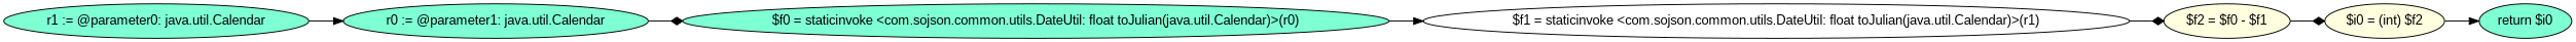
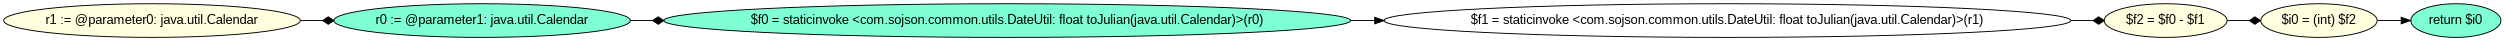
  digraph {
    fontname="Liberation Sans"
    rankdir=LR
    node [fillcolor=lightyellow fontname="Liberation Sans" style=filled]
    edge [arrowhead=diamond fontname="Liberation Sans"]
-   "r1 := @parameter0: java.util.Calendar" [fillcolor=aquamarine]
+   "r1 := @parameter0: java.util.Calendar"
    "r0 := @parameter1: java.util.Calendar" [fillcolor=aquamarine]
    "$f0 = staticinvoke <com.sojson.common.utils.DateUtil: float toJulian(java.util.Calendar)>(r0)" [fillcolor=aquamarine]
    "$f1 = staticinvoke <com.sojson.common.utils.DateUtil: float toJulian(java.util.Calendar)>(r1)" [fillcolor=white]
    "$f2 = $f0 - $f1"
    "$i0 = (int) $f2"
    "return $i0" [fillcolor=aquamarine]
-   "r1 := @parameter0: java.util.Calendar" -> "r0 := @parameter1: java.util.Calendar" [arrowhead=normal]
+   "r1 := @parameter0: java.util.Calendar" -> "r0 := @parameter1: java.util.Calendar"
    "r0 := @parameter1: java.util.Calendar" -> "$f0 = staticinvoke <com.sojson.common.utils.DateUtil: float toJulian(java.util.Calendar)>(r0)"
    "$f0 = staticinvoke <com.sojson.common.utils.DateUtil: float toJulian(java.util.Calendar)>(r0)" -> "$f1 = staticinvoke <com.sojson.common.utils.DateUtil: float toJulian(java.util.Calendar)>(r1)" [arrowhead=normal]
    "$f1 = staticinvoke <com.sojson.common.utils.DateUtil: float toJulian(java.util.Calendar)>(r1)" -> "$f2 = $f0 - $f1"
    "$f2 = $f0 - $f1" -> "$i0 = (int) $f2"
    "$i0 = (int) $f2" -> "return $i0" [arrowhead=normal]
  }
